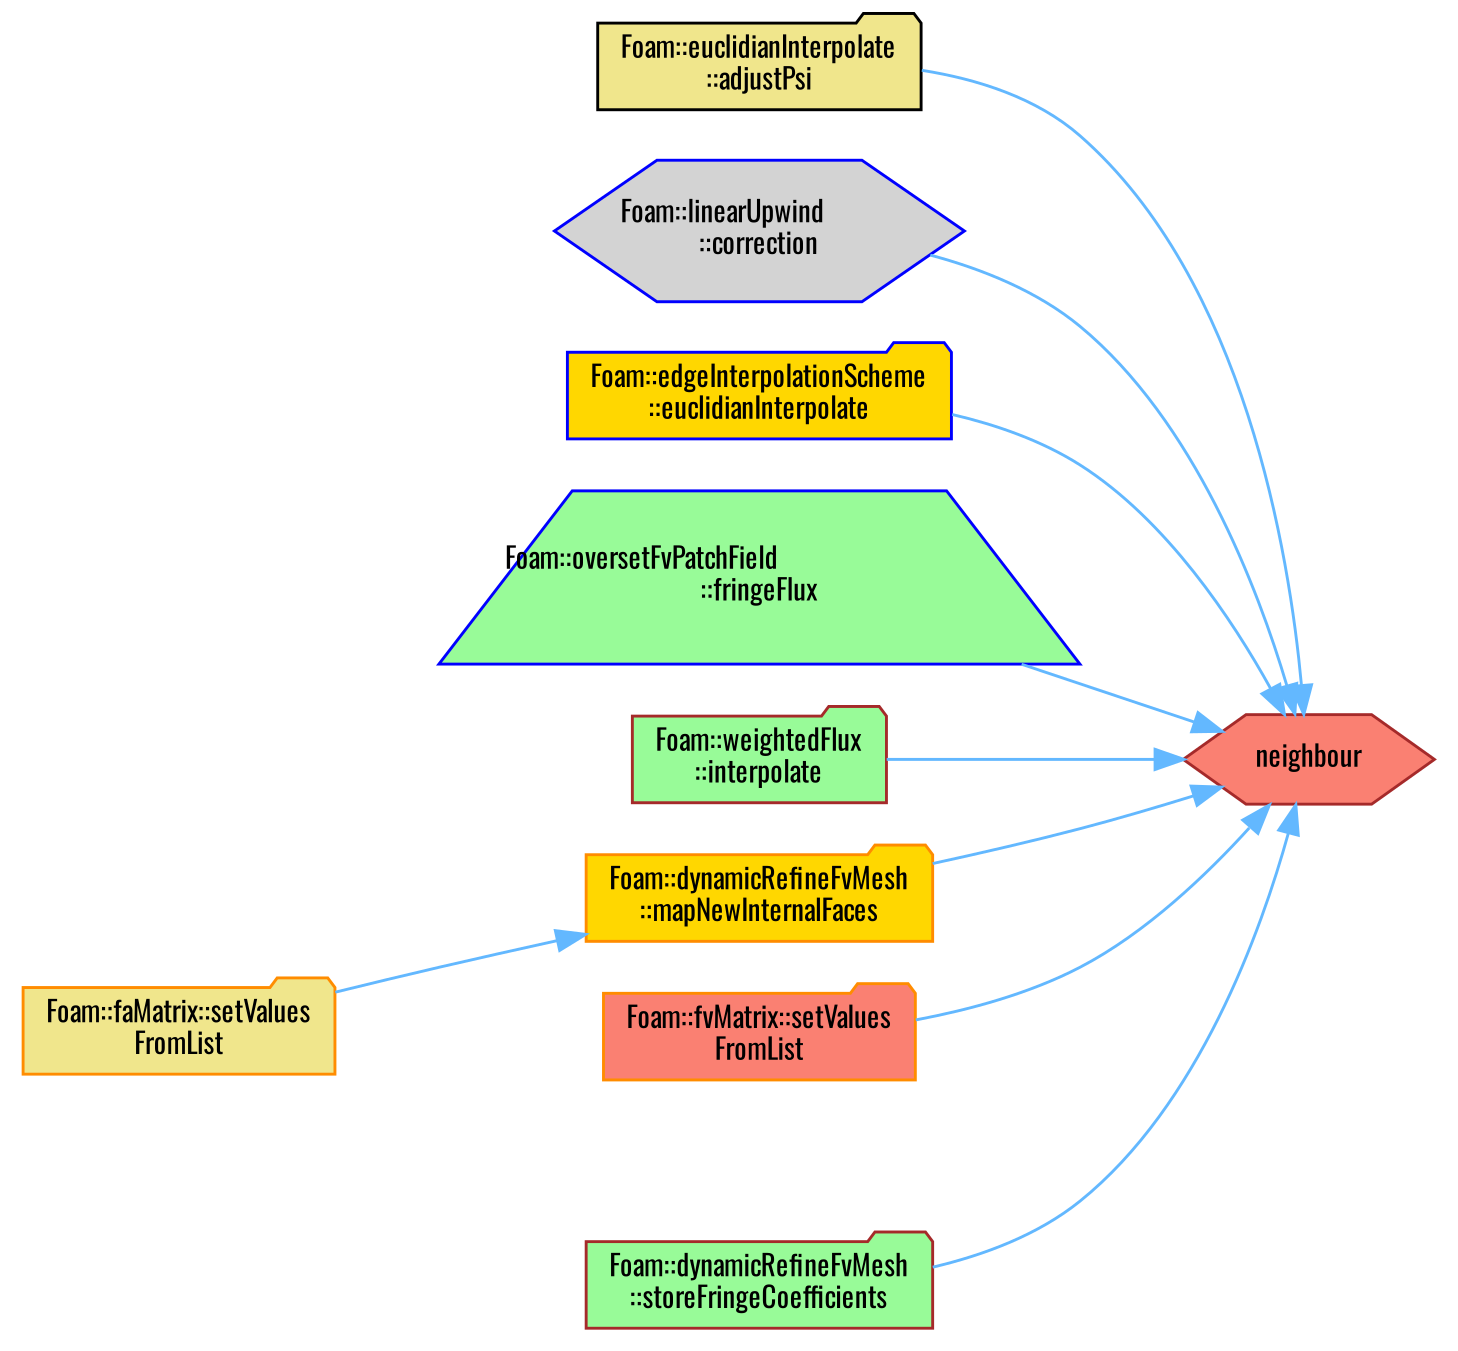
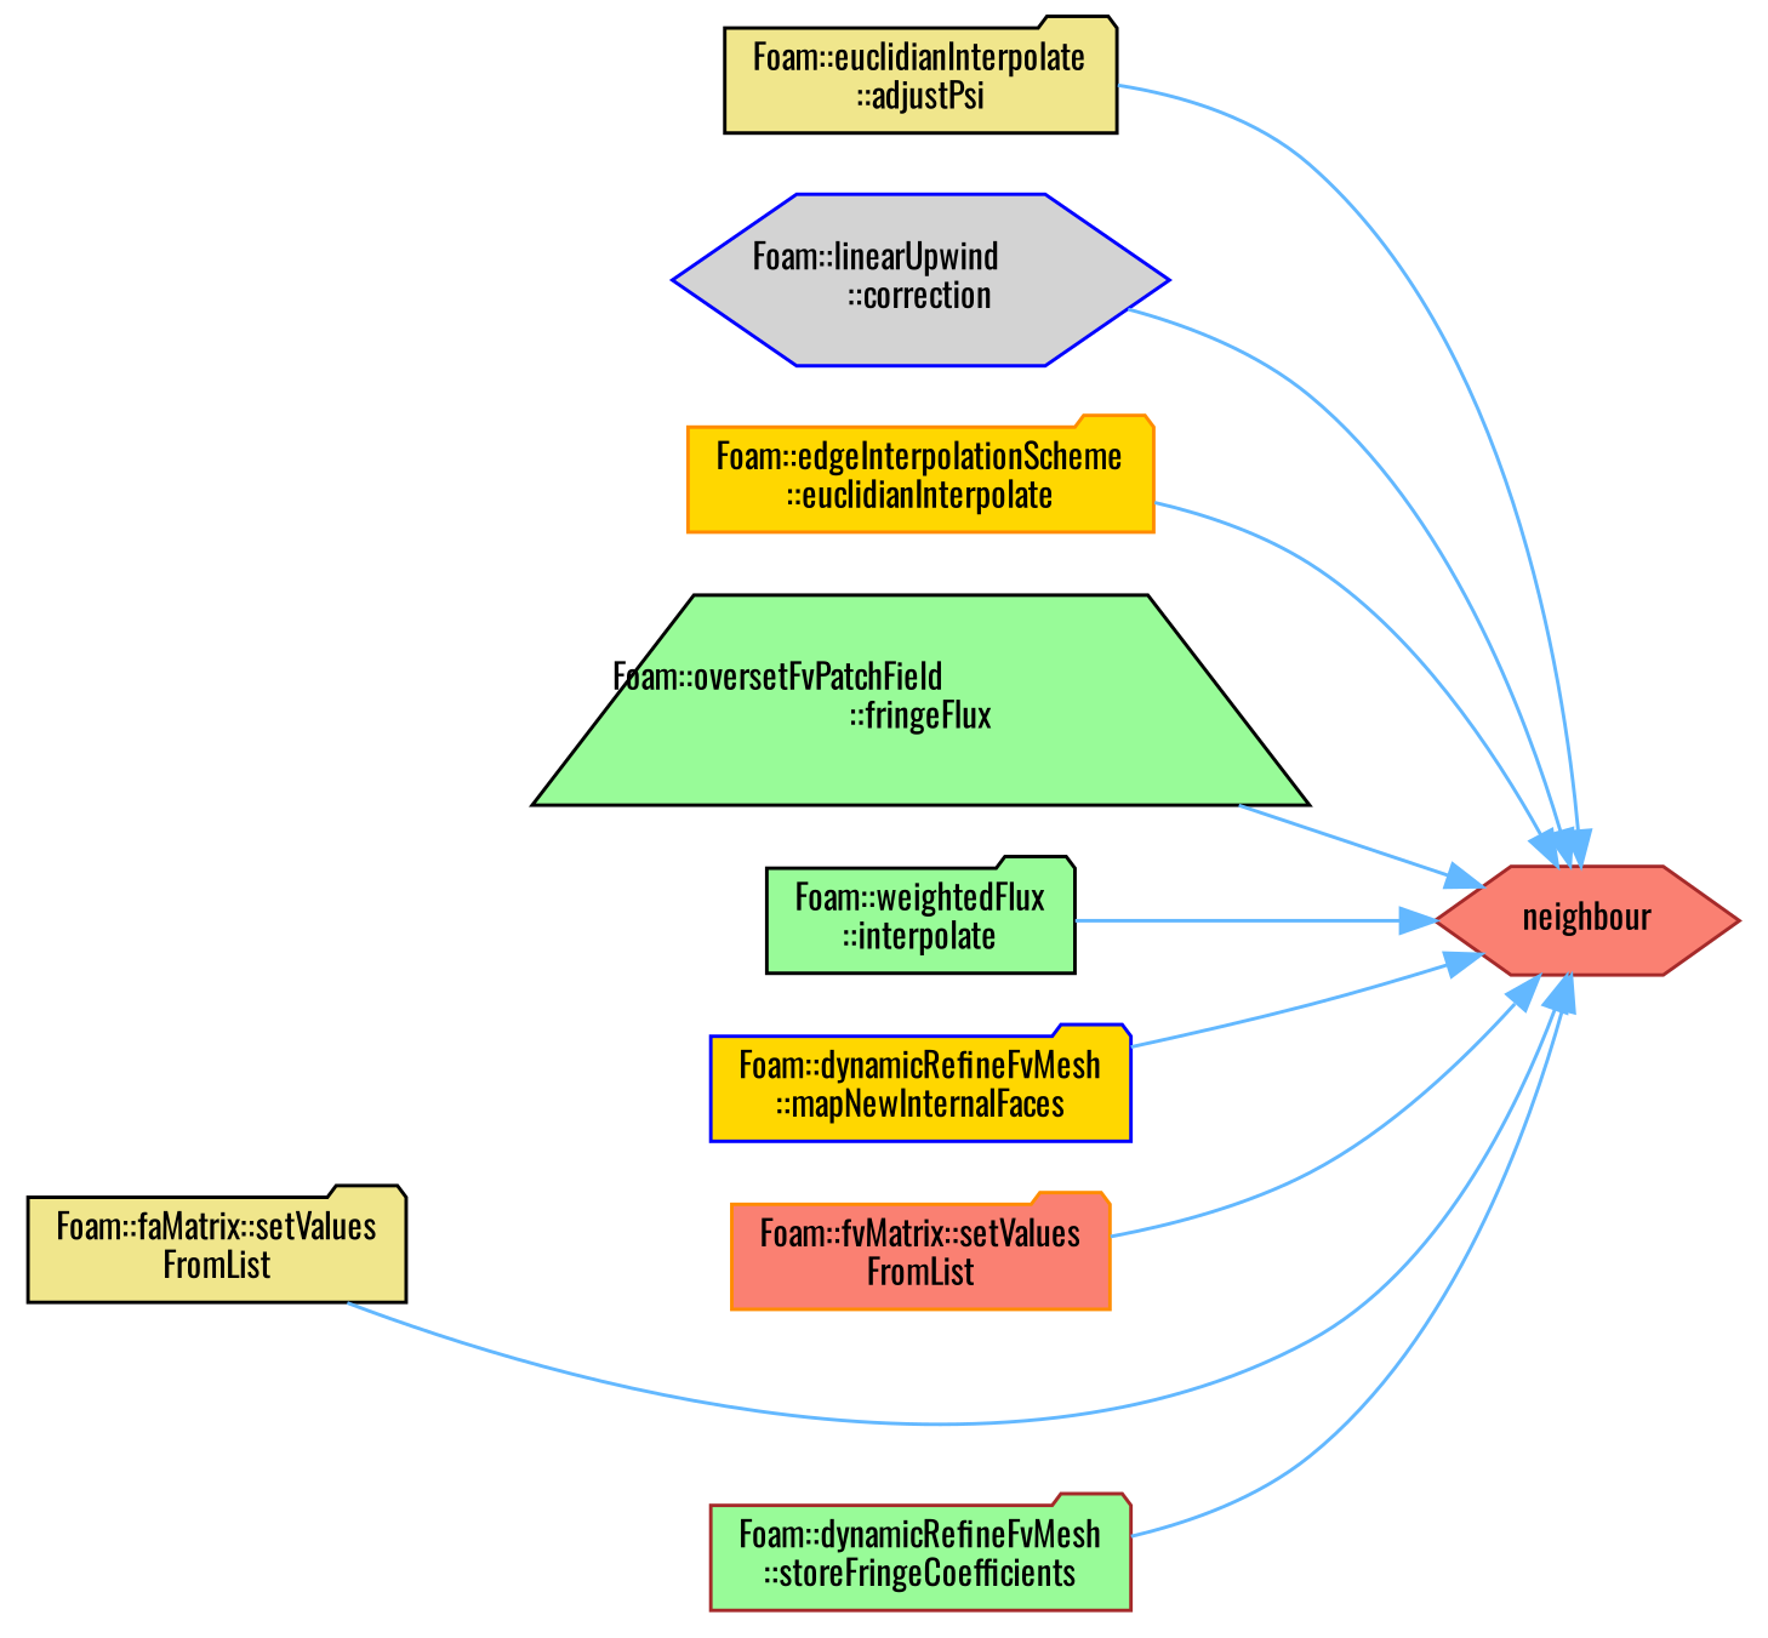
  digraph {
    fontname=Oswald
    rankdir=RL
    node [color=brown fillcolor=palegreen fontname=Oswald fontsize=10 shape=folder style=filled]
    edge [color=steelblue1 dir=back fontname=Oswald fontsize=10 labelfontname=Helvetica labelfontsize=10 style=solid]
    n1 [fillcolor=salmon fontcolor=black height=0.2 label=neighbour shape=hexagon width=0.4]
    n2 [color=black fillcolor=khaki height=0.2 label="Foam::euclidianInterpolate\l::adjustPsi" width=0.4]
    n3 [color=blue fillcolor=lightgrey height=0.2 label="Foam::linearUpwind\l::correction" shape=hexagon width=0.4]
-   n4 [color=blue fillcolor=gold height=0.2 label="Foam::edgeInterpolationScheme\l::euclidianInterpolate" width=0.4]
-   n5 [color=blue height=0.2 label="Foam::oversetFvPatchField\l::fringeFlux" shape=trapezium width=0.4]
-   n6 [height=0.2 label="Foam::weightedFlux\l::interpolate" width=0.4]
-   n7 [color=darkorange fillcolor=gold height=0.2 label="Foam::dynamicRefineFvMesh\l::mapNewInternalFaces" width=0.4]
+   n4 [color=darkorange fillcolor=gold height=0.2 label="Foam::edgeInterpolationScheme\l::euclidianInterpolate" width=0.4]
+   n5 [color=black height=0.2 label="Foam::oversetFvPatchField\l::fringeFlux" shape=trapezium width=0.4]
+   n6 [color=black height=0.2 label="Foam::weightedFlux\l::interpolate" width=0.4]
+   n7 [color=blue fillcolor=gold height=0.2 label="Foam::dynamicRefineFvMesh\l::mapNewInternalFaces" width=0.4]
    n8 [color=darkorange fillcolor=salmon height=0.2 label="Foam::fvMatrix::setValues\lFromList" width=0.4]
-   n9 [color=darkorange fillcolor=khaki height=0.2 label="Foam::faMatrix::setValues\lFromList" width=0.4]
+   n9 [color=black fillcolor=khaki height=0.2 label="Foam::faMatrix::setValues\lFromList" width=0.4]
    n10 [height=0.2 label="Foam::dynamicRefineFvMesh\l::storeFringeCoefficients" width=0.4]
    n1 -> n2
    n1 -> n3
    n1 -> n4
    n1 -> n5
    n1 -> n6
    n1 -> n7
    n1 -> n8
-   n7 -> n9
+   n1 -> n9
    n1 -> n10
  }
